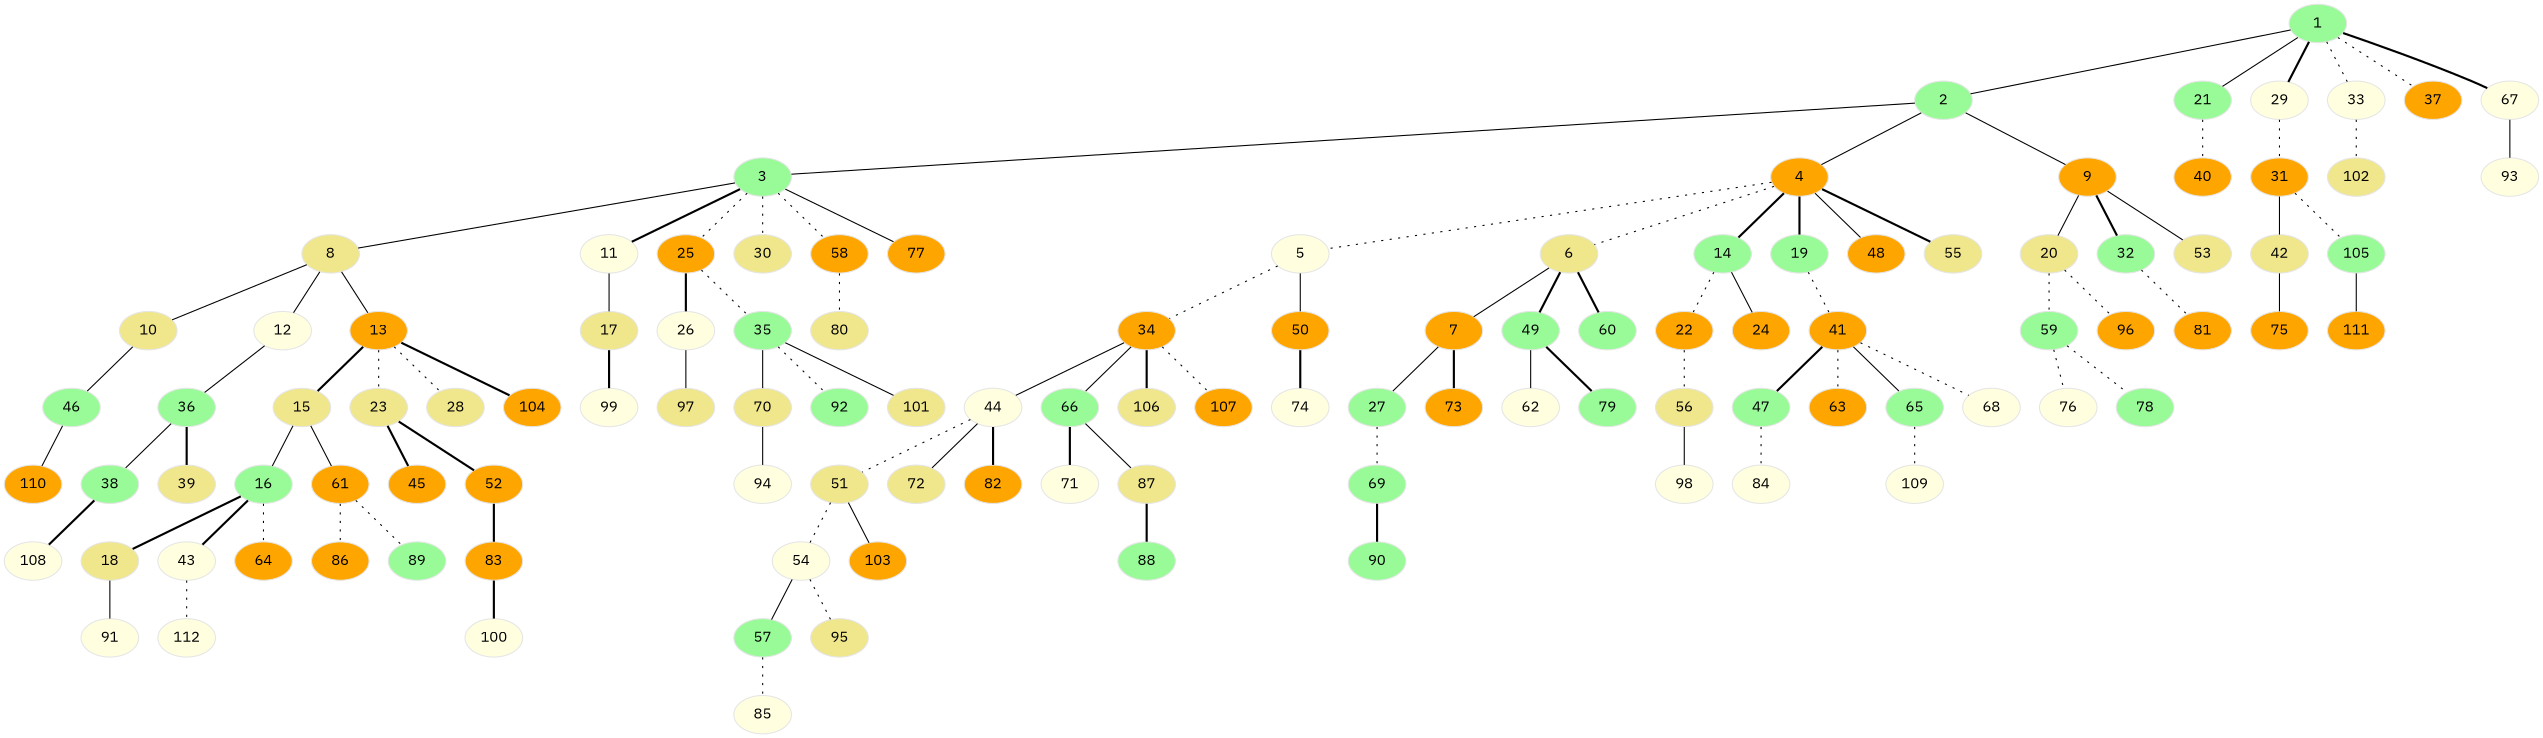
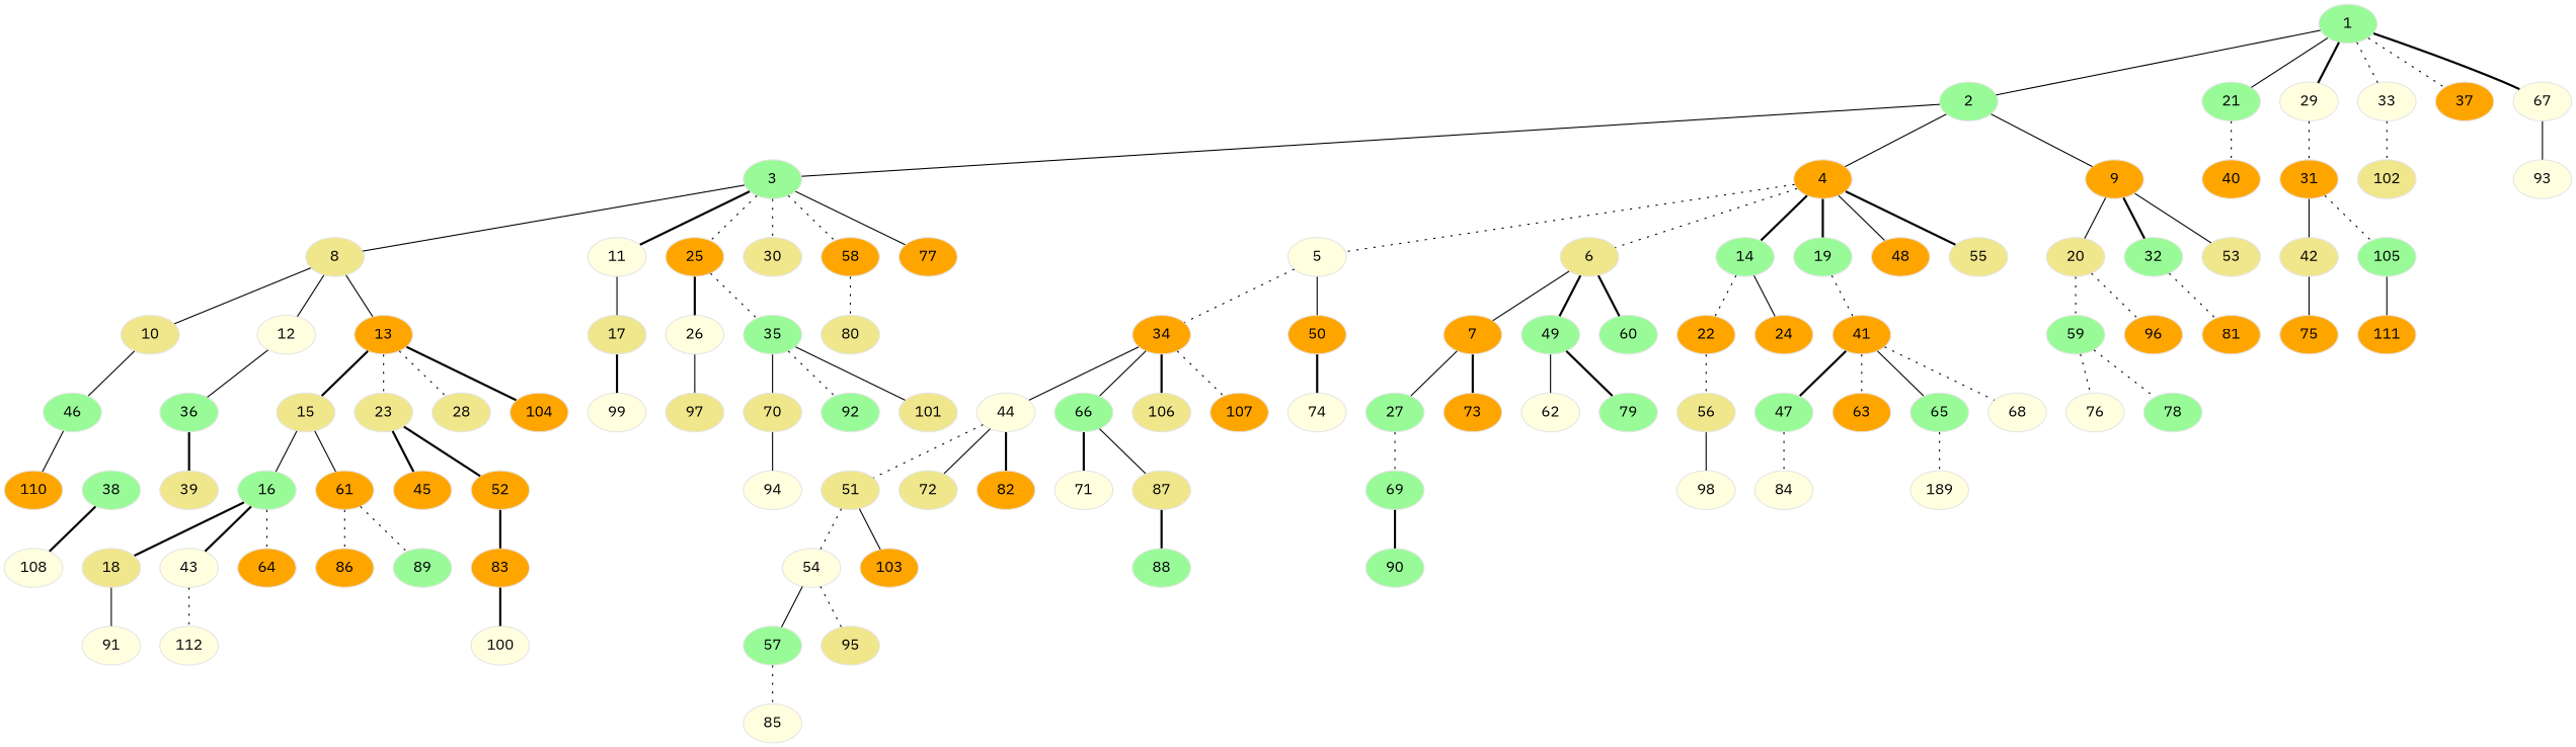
  graph {
    fontname="IBM Plex Sans"
    node [color=gray90 fillcolor=orange fontname="IBM Plex Sans" style=filled]
    edge [fontname="IBM Plex Sans" style=solid]
    1 [fillcolor=palegreen]
    2 [fillcolor=palegreen]
    21 [fillcolor=palegreen]
    29 [fillcolor=lightyellow]
    33 [fillcolor=lightyellow]
    37
    67 [fillcolor=lightyellow]
    3 [fillcolor=palegreen]
    4
    9
    40
    31
    102 [fillcolor=khaki]
    93 [fillcolor=lightyellow]
    8 [fillcolor=khaki]
    11 [fillcolor=lightyellow]
    25
    30 [fillcolor=khaki]
    58
    77
    5 [fillcolor=lightyellow]
    6 [fillcolor=khaki]
    14 [fillcolor=palegreen]
    19 [fillcolor=palegreen]
    48
    55 [fillcolor=khaki]
    20 [fillcolor=khaki]
    32 [fillcolor=palegreen]
    53 [fillcolor=khaki]
    10 [fillcolor=khaki]
    12 [fillcolor=lightyellow]
    13
    17 [fillcolor=khaki]
    26 [fillcolor=lightyellow]
    35 [fillcolor=palegreen]
    80 [fillcolor=khaki]
    34
    50
    7
    49 [fillcolor=palegreen]
    60 [fillcolor=palegreen]
    22
    24
    41
    44 [fillcolor=lightyellow]
    66 [fillcolor=palegreen]
    106 [fillcolor=khaki]
    107
    74 [fillcolor=lightyellow]
    27 [fillcolor=palegreen]
    73
    56 [fillcolor=khaki]
    62 [fillcolor=lightyellow]
    79 [fillcolor=palegreen]
    69 [fillcolor=palegreen]
    46 [fillcolor=palegreen]
    36 [fillcolor=palegreen]
    15 [fillcolor=khaki]
    23 [fillcolor=khaki]
    28 [fillcolor=khaki]
    104
    59 [fillcolor=palegreen]
    96
    81
    110
    99 [fillcolor=lightyellow]
    38 [fillcolor=palegreen]
    39 [fillcolor=khaki]
    16 [fillcolor=palegreen]
    61
    45
    52
    18 [fillcolor=khaki]
    43 [fillcolor=lightyellow]
    64
    86
    89 [fillcolor=palegreen]
    91 [fillcolor=lightyellow]
    112 [fillcolor=lightyellow]
    47 [fillcolor=palegreen]
    63
    65 [fillcolor=palegreen]
    68 [fillcolor=lightyellow]
    76 [fillcolor=lightyellow]
    78 [fillcolor=palegreen]
    98 [fillcolor=lightyellow]
    83
    97 [fillcolor=khaki]
    70 [fillcolor=khaki]
    92 [fillcolor=palegreen]
    101 [fillcolor=khaki]
    90 [fillcolor=palegreen]
    42 [fillcolor=khaki]
    105 [fillcolor=palegreen]
    75
    111
    51 [fillcolor=khaki]
    72 [fillcolor=khaki]
    82
    71 [fillcolor=lightyellow]
    87 [fillcolor=khaki]
    94 [fillcolor=lightyellow]
    108 [fillcolor=lightyellow]
    84 [fillcolor=lightyellow]
-   109 [fillcolor=lightyellow]
+   109 [fillcolor=lightyellow label=189]
    54 [fillcolor=lightyellow]
    103
    57 [fillcolor=palegreen]
    95 [fillcolor=khaki]
    100 [fillcolor=lightyellow]
    85 [fillcolor=lightyellow]
    88 [fillcolor=palegreen]
    1 -- 2
    1 -- 21
    1 -- 29 [style=bold]
    1 -- 33 [style=dotted]
    1 -- 37 [style=dotted]
    1 -- 67 [style=bold]
    2 -- 3
    2 -- 4
    2 -- 9
    21 -- 40 [style=dotted]
    29 -- 31 [style=dotted]
    33 -- 102 [style=dotted]
    67 -- 93
    3 -- 8
    3 -- 11 [style=bold]
    3 -- 25 [style=dotted]
    3 -- 30 [style=dotted]
    3 -- 58 [style=dotted]
    3 -- 77
    4 -- 5 [style=dotted]
    4 -- 6 [style=dotted]
    4 -- 14 [style=bold]
    4 -- 19 [style=bold]
    4 -- 48
    4 -- 55 [style=bold]
    9 -- 20
    9 -- 32 [style=bold]
    9 -- 53
    31 -- 42
    31 -- 105 [style=dotted]
    8 -- 10
    8 -- 12
    8 -- 13
    11 -- 17
    25 -- 26 [style=bold]
    25 -- 35 [style=dotted]
    58 -- 80 [style=dotted]
    5 -- 34 [style=dotted]
    5 -- 50
    6 -- 7
    6 -- 49 [style=bold]
    6 -- 60 [style=bold]
    14 -- 22 [style=dotted]
    14 -- 24
    19 -- 41 [style=dotted]
    20 -- 59 [style=dotted]
    20 -- 96 [style=dotted]
    32 -- 81 [style=dotted]
    10 -- 46
    12 -- 36
    13 -- 15 [style=bold]
    13 -- 23 [style=dotted]
    13 -- 28 [style=dotted]
    13 -- 104 [style=bold]
    17 -- 99 [style=bold]
    26 -- 97
    35 -- 70
    35 -- 92 [style=dotted]
    35 -- 101
    34 -- 44
    34 -- 66
    34 -- 106 [style=bold]
    34 -- 107 [style=dotted]
    50 -- 74 [style=bold]
    7 -- 27
    7 -- 73 [style=bold]
    49 -- 62
    49 -- 79 [style=bold]
    22 -- 56 [style=dotted]
    41 -- 47 [style=bold]
    41 -- 63 [style=dotted]
    41 -- 65
    41 -- 68 [style=dotted]
    44 -- 51 [style=dotted]
    44 -- 72
    44 -- 82 [style=bold]
    66 -- 71 [style=bold]
    66 -- 87
    27 -- 69 [style=dotted]
    56 -- 98
    69 -- 90 [style=bold]
    46 -- 110
-   36 -- 38
    36 -- 39 [style=bold]
    15 -- 16
    15 -- 61
    23 -- 45 [style=bold]
    23 -- 52 [style=bold]
    59 -- 76 [style=dotted]
    59 -- 78 [style=dotted]
    38 -- 108 [style=bold]
    16 -- 18 [style=bold]
    16 -- 43 [style=bold]
    16 -- 64 [style=dotted]
    61 -- 86 [style=dotted]
    61 -- 89 [style=dotted]
    52 -- 83 [style=bold]
    18 -- 91
    43 -- 112 [style=dotted]
    47 -- 84 [style=dotted]
    65 -- 109 [style=dotted]
    83 -- 100 [style=bold]
    70 -- 94
    42 -- 75
    105 -- 111
    51 -- 54 [style=dotted]
    51 -- 103
    87 -- 88 [style=bold]
    54 -- 57
    54 -- 95 [style=dotted]
    57 -- 85 [style=dotted]
  }
